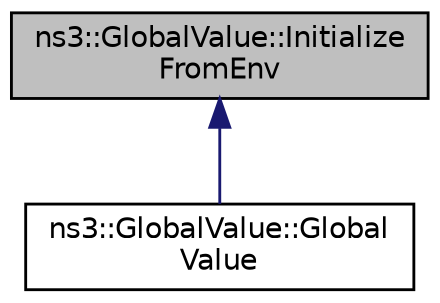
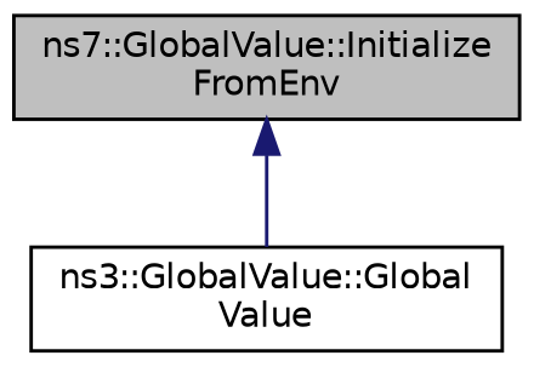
  digraph {
    rankdir=TB
    node [color=black fontname=Helvetica fontsize=10 shape=record style=filled]
-   n1 [fillcolor=grey75 fontcolor=black height=0.2 label="ns3::GlobalValue::Initialize\lFromEnv" width=0.4]
+   n1 [fillcolor=grey75 fontcolor=black height=0.2 label="ns7::GlobalValue::Initialize\lFromEnv" width=0.4]
    n2 [fillcolor=white height=0.2 label="ns3::GlobalValue::Global\lValue" width=0.4]
    n1 -> n2 [color=midnightblue dir=back fontname=Helvetica fontsize=10 labelfontname=Helvetica labelfontsize=10 style=solid]
  }
